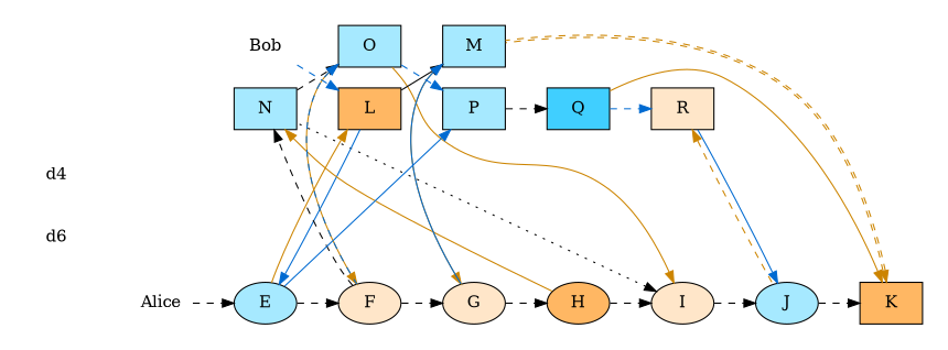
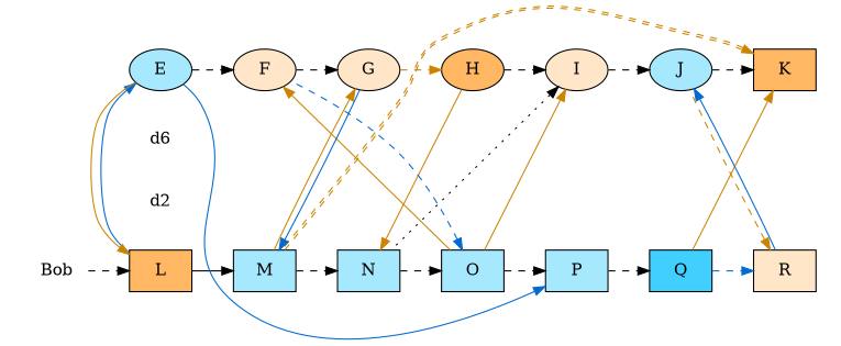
  digraph {
    fontname="DejaVu Serif"
    rankdir=LR
    node [fillcolor="#a6e9ff" fontname="DejaVu Serif" style=filled shape=box]
    edge [dir=forward fontname="DejaVu Serif" fontsize=12 labeldistance=1.5 style=dashed]
    H [fillcolor="#ffb763" shape=""]
    I [fillcolor="#ffe6c9" shape=""]
    K [fillcolor="#ffb763"]
    E [shape=""]
    F [fillcolor="#ffe6c9" shape=""]
    G [fillcolor="#ffe6c9" shape=""]
    J [shape=""]
-   n8 [fillcolor=transparent label=Alice shape=none style=""]
    Q [fillcolor="#40cfff"]
    R [fillcolor="#ffe6c9"]
    N
    O
    L [fillcolor="#ffb763"]
    M
    P
    n16 [fillcolor=transparent label=Bob shape=none style=""]
    n17 [fillcolor=transparent label=d6 shape=none style=""]
-   d4 [fillcolor=transparent shape=none style=""]
+   d4 [fillcolor=transparent shape=none label=d2 style=""]
    subgraph cluster_1 {
      style=invis
      H
      I
      K
      E
      F
      G
      J
-     n8
    }
    subgraph cluster_2 {
      style=invis
      Q
      R
      N
      O
      L
      M
      P
      n16
    }
    subgraph cluster_3 {
      style=invis
      n17
      d4
    }
    H -> I
    I -> J
    I -> N [color=black dir=back style=dotted]
    I -> O [color="#cc8400" dir=back style=solid]
    K -> Q [color="#cc8400" dir=back style=solid]
    K -> M [color="#cc8400:#cc8400" dir=back]
    E -> F
    E -> L [color="#006ad1" dir=back style=solid]
    E -> L [style=invis dir=""]
    F -> G
    F -> O [color="#cc8400" dir=back style=solid]
-   G -> H
+   G -> H [color="#cc8400"]
    G -> M [color="#cc8400" dir=back style=solid]
    J -> K
    J -> R [color="#006ad1" dir=back style=solid]
-   n8 -> E
    Q -> R [color="#006ad1"]
    R -> J [color="#cc8400" dir=back]
    N -> H [color="#cc8400" dir=back style=solid]
    N -> O
    O -> F [color="#006ad1" dir=back]
-   O -> P [color="#006ad1"]
+   O -> P
    L -> E [style=invis dir=""]
    L -> E [color="#cc8400" dir=back style=solid]
    L -> M [style=solid]
    M -> G [color="#006ad1" dir=back style=solid]
-   F -> N
+   M -> N
    P -> E [color="#006ad1" dir=back style=solid]
    P -> Q
-   n16 -> L [color="#006ad1"]
+   n16 -> L
    n16 -> n17 [style=invis dir=""]
    n16 -> d4 [style=invis dir=""]
-   n17 -> n8 [style=invis dir=""]
-   d4 -> n8 [style=invis dir=""]
  }
